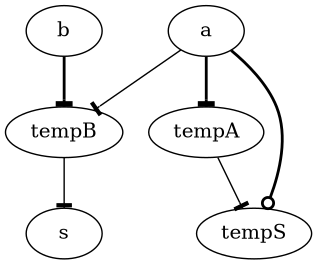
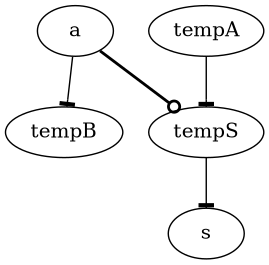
  strict digraph {
    node [complexity=5 importance=0.523255684806 rank=0.104651136961]
    edge [arrowhead=tee style=solid]
    tempB
    a [complexity=8 importance=0.616279034309 rank=0.0770348792887]
    tempA
    tempS [complexity=2 importance=0.383720590395 rank=0.191860295197]
    s [complexity=0 importance=0.151162521776 rank=0.0]
-   b [complexity=8 importance=0.616279034309 rank=0.0770348792887]
    a -> tempB
-   a -> tempA [style=bold]
    a -> tempS [arrowhead=odot style=bold]
    tempA -> tempS
-   tempB -> s
-   b -> tempB [style=bold]
+   tempS -> s
  }
